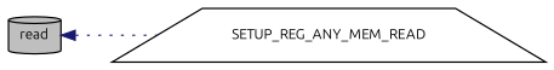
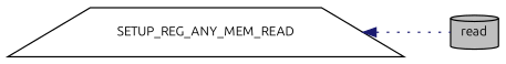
  digraph {
    rankdir=LR
    fontname=Ubuntu
    node [color=black fontname=Ubuntu fontsize=10 style=filled]
    n1 [fillcolor=grey75 fontcolor=black height=0.2 label=read shape=cylinder width=0.4]
    n2 [fillcolor=white height=0.2 label=SETUP_REG_ANY_MEM_READ shape=trapezium width=0.4]
-   n1 -> n2 [color=midnightblue dir=back fontname=Ubuntu fontsize=10 labelfontname=Helvetica labelfontsize=10 style=dotted]
+   n2 -> n1 [color=midnightblue dir=back fontname=Ubuntu fontsize=10 labelfontname=Helvetica labelfontsize=10 style=dotted]
  }
